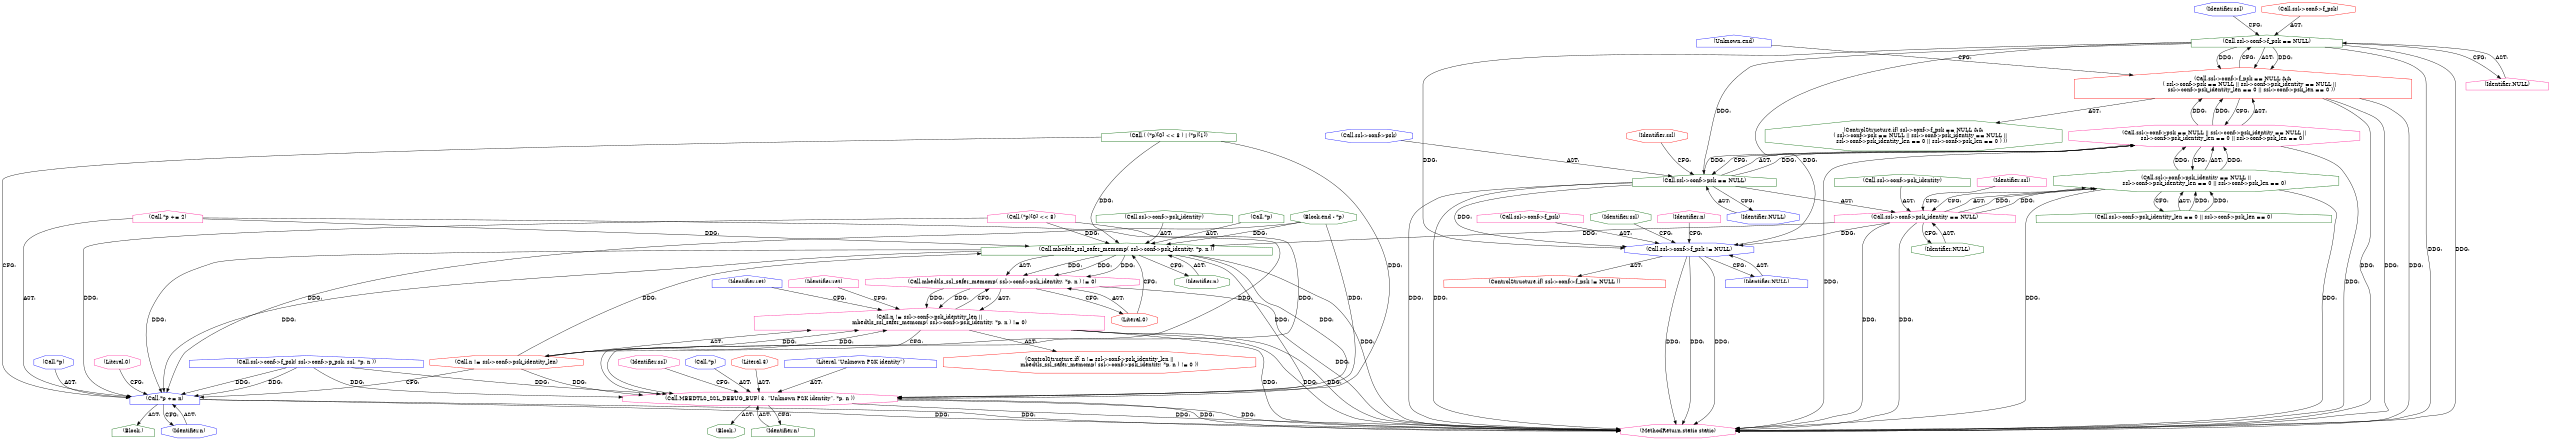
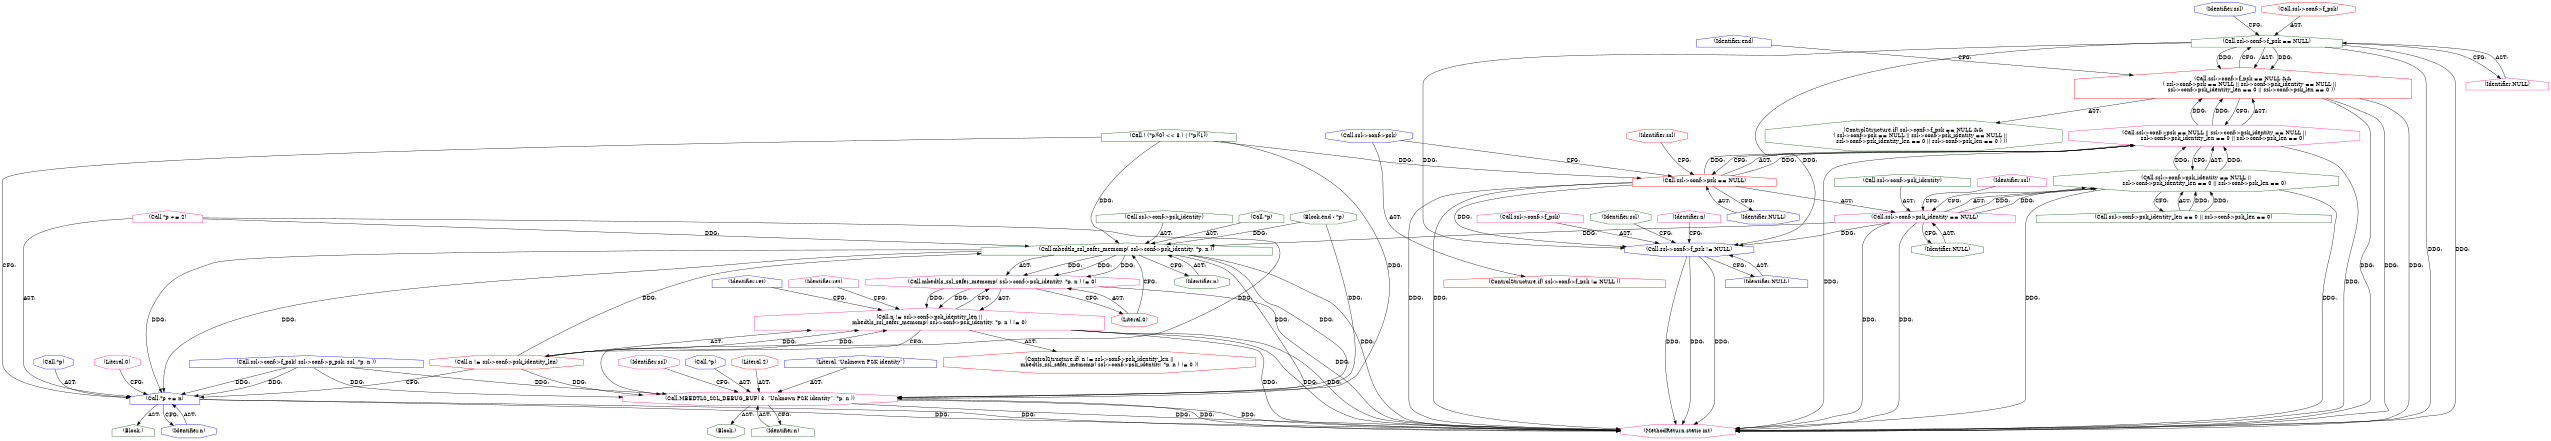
  digraph {
    node [color=darkgreen shape=house]
    n1 [label="(Call,ssl->conf->f_psk == NULL)"]
    n2 [color=red label="(Call,ssl->conf->f_psk == NULL &&\n        ( ssl->conf->psk == NULL || ssl->conf->psk_identity == NULL ||\n          ssl->conf->psk_identity_len == 0 || ssl->conf->psk_len == 0 ))"]
-   n3 [label="(Call,ssl->conf->psk == NULL)"]
+   n3 [color=red label="(Call,ssl->conf->psk == NULL)"]
    n4 [color=blue label="(Call,ssl->conf->f_psk != NULL)" shape=octagon]
-   n5 [color=deeppink label="(MethodReturn,static static)" shape=octagon]
+   n5 [color=deeppink label="(MethodReturn,static int)" shape=octagon]
    n6 [color=deeppink label="(Identifier,NULL)"]
    n7 [color=deeppink label="(Call,ssl->conf->psk == NULL || ssl->conf->psk_identity == NULL ||\n          ssl->conf->psk_identity_len == 0 || ssl->conf->psk_len == 0)" shape=octagon]
    n8 [label="(ControlStructure,if( ssl->conf->f_psk == NULL &&\n        ( ssl->conf->psk == NULL || ssl->conf->psk_identity == NULL ||\n          ssl->conf->psk_identity_len == 0 || ssl->conf->psk_len == 0 ) ))" shape=octagon]
    n9 [color=deeppink label="(Call,ssl->conf->psk_identity == NULL)"]
    n10 [color=blue label="(Identifier,NULL)" shape=octagon]
    n11 [color=blue label="(Identifier,NULL)"]
    n12 [color=red label="(ControlStructure,if( ssl->conf->f_psk != NULL ))"]
    n13 [label="(Call,ssl->conf->psk_identity == NULL ||\n          ssl->conf->psk_identity_len == 0 || ssl->conf->psk_len == 0)" shape=octagon]
    n14 [label="(Call,mbedtls_ssl_safer_memcmp( ssl->conf->psk_identity, *p, n ))"]
    n15 [label="(Identifier,NULL)" shape=octagon]
    n16 [label="(Call,ssl->conf->psk_identity_len == 0 || ssl->conf->psk_len == 0)"]
    n17 [color=deeppink label="(Call,mbedtls_ssl_safer_memcmp( ssl->conf->psk_identity, *p, n ) != 0)" shape=octagon]
    n18 [color=deeppink label="(Call,MBEDTLS_SSL_DEBUG_BUF( 3, \"Unknown PSK identity\", *p, n ))" shape=octagon]
    n19 [color=blue label="(Call,*p += n)"]
    n20 [label="(Identifier,n)" shape=octagon]
    n21 [color=deeppink label="(Call,n != ssl->conf->psk_identity_len ||\n            mbedtls_ssl_safer_memcmp( ssl->conf->psk_identity, *p, n ) != 0)"]
    n22 [color=red label="(Literal,0)" shape=octagon]
    n23 [label="(Block,)" shape=octagon]
    n24 [label="(Identifier,n)"]
    n25 [color=blue label="(Identifier,n)" shape=octagon]
    n26 [label="(Block,)"]
    n27 [color=red label="(ControlStructure,if( n != ssl->conf->psk_identity_len ||\n            mbedtls_ssl_safer_memcmp( ssl->conf->psk_identity, *p, n ) != 0 ))" shape=octagon]
    n28 [color=red label="(Call,n != ssl->conf->psk_identity_len)" shape=octagon]
    n29 [color=deeppink label="(Literal,0)" shape=octagon]
    n30 [label="(Block,end - *p)" shape=octagon]
    n31 [label="(Call,ssl->conf->psk_identity)"]
    n32 [label="(Call,ssl->conf->psk_identity)"]
    n33 [color=deeppink label="(Call,*p += 2)"]
    n34 [color=blue label="(Identifier,ret)"]
    n35 [color=blue label="(Call,ssl->conf->f_psk( ssl->conf->p_psk, ssl, *p, n ))"]
    n36 [color=deeppink label="(Call,ssl->conf->f_psk)"]
    n37 [label="(Identifier,ssl)" shape=octagon]
    n38 [color=deeppink label="(Identifier,ssl)"]
    n39 [color=deeppink label="(Identifier,ssl)" shape=octagon]
    n40 [color=blue label="(Identifier,ssl)" shape=octagon]
    n41 [color=blue label="(Call,*p)" shape=octagon]
    n42 [color=blue label="(Call,*p)" shape=octagon]
    n43 [color=red label="(Identifier,ssl)" shape=octagon]
    n44 [color=deeppink label="(Identifier,ret)"]
    n45 [color=blue label="(Call,ssl->conf->psk)" shape=octagon]
    n46 [label="(Call,*p)"]
    n47 [color=deeppink label="(Identifier,n)"]
-   n48 [color=deeppink label="(Call,(*p)[0] << 8)"]
-   n49 [color=red label="(Literal,3)" shape=octagon]
+   n49 [color=red label="(Literal,2)" shape=octagon]
    n50 [color=blue label="(Literal,\"Unknown PSK identity\")"]
    n51 [label="(Call,( (*p)[0] << 8 ) | (*p)[1])"]
    n52 [color=red label="(Call,ssl->conf->f_psk)" shape=octagon]
-   n53 [color=blue label="(Unknown,end)"]
+   n53 [color=blue label="(Identifier,end)"]
    n1 -> n2 [label="AST: "]
    n1 -> n2 [label="DDG: "]
    n1 -> n2 [label="DDG: "]
-   n1 -> n3 [label="DDG: "]
+   n51 -> n3 [label="DDG: "]
    n1 -> n4 [label="DDG: "]
    n1 -> n4 [label="DDG: "]
    n1 -> n5 [label="DDG: "]
    n1 -> n5 [label="DDG: "]
    n1 -> n6 [label="CFG: "]
    n2 -> n1 [label="CFG: "]
    n2 -> n5 [label="DDG: "]
    n2 -> n5 [label="DDG: "]
    n2 -> n5 [label="DDG: "]
    n2 -> n7 [label="CFG: "]
    n2 -> n8 [label="AST: "]
    n3 -> n4 [label="DDG: "]
    n3 -> n5 [label="DDG: "]
    n3 -> n5 [label="DDG: "]
    n3 -> n7 [label="AST: "]
    n3 -> n7 [label="DDG: "]
    n3 -> n7 [label="DDG: "]
    n3 -> n9 [label="AST: "]
    n3 -> n10 [label="CFG: "]
    n4 -> n5 [label="DDG: "]
    n4 -> n5 [label="DDG: "]
    n4 -> n5 [label="DDG: "]
    n4 -> n11 [label="CFG: "]
-   n4 -> n12 [label="AST: "]
+   n45 -> n12 [label="AST: "]
    n6 -> n1 [label="AST: "]
    n7 -> n2 [label="AST: "]
    n7 -> n2 [label="DDG: "]
    n7 -> n2 [label="DDG: "]
    n7 -> n3 [label="CFG: "]
    n7 -> n5 [label="DDG: "]
    n7 -> n5 [label="DDG: "]
    n7 -> n13 [label="CFG: "]
    n9 -> n4 [label="DDG: "]
    n9 -> n5 [label="DDG: "]
    n9 -> n5 [label="DDG: "]
    n9 -> n13 [label="AST: "]
    n9 -> n13 [label="DDG: "]
    n9 -> n13 [label="DDG: "]
    n9 -> n14 [label="DDG: "]
    n9 -> n15 [label="CFG: "]
    n10 -> n3 [label="AST: "]
    n11 -> n4 [label="AST: "]
    n13 -> n5 [label="DDG: "]
    n13 -> n5 [label="DDG: "]
    n13 -> n7 [label="AST: "]
    n13 -> n7 [label="DDG: "]
    n13 -> n7 [label="DDG: "]
    n13 -> n9 [label="CFG: "]
    n13 -> n16 [label="CFG: "]
    n14 -> n5 [label="DDG: "]
    n14 -> n17 [label="AST: "]
    n14 -> n17 [label="DDG: "]
    n14 -> n17 [label="DDG: "]
    n14 -> n17 [label="DDG: "]
    n14 -> n18 [label="DDG: "]
    n14 -> n18 [label="DDG: "]
    n14 -> n19 [label="DDG: "]
    n14 -> n19 [label="DDG: "]
    n14 -> n20 [label="CFG: "]
    n15 -> n9 [label="AST: "]
    n16 -> n13 [label="AST: "]
    n16 -> n13 [label="DDG: "]
    n16 -> n13 [label="DDG: "]
    n17 -> n5 [label="DDG: "]
    n17 -> n21 [label="AST: "]
    n17 -> n21 [label="DDG: "]
    n17 -> n21 [label="DDG: "]
    n17 -> n22 [label="CFG: "]
    n18 -> n5 [label="DDG: "]
    n18 -> n5 [label="DDG: "]
    n18 -> n5 [label="DDG: "]
    n18 -> n23 [label="AST: "]
    n18 -> n24 [label="CFG: "]
    n19 -> n5 [label="DDG: "]
    n19 -> n5 [label="DDG: "]
    n19 -> n25 [label="CFG: "]
    n19 -> n26 [label="AST: "]
    n20 -> n14 [label="AST: "]
    n21 -> n5 [label="DDG: "]
    n21 -> n5 [label="DDG: "]
    n21 -> n5 [label="DDG: "]
    n21 -> n17 [label="CFG: "]
    n21 -> n27 [label="AST: "]
    n21 -> n28 [label="CFG: "]
    n22 -> n14 [label="CFG: "]
    n22 -> n17 [label="AST: "]
    n24 -> n18 [label="AST: "]
    n25 -> n19 [label="AST: "]
    n28 -> n14 [label="DDG: "]
    n28 -> n18 [label="DDG: "]
    n28 -> n19 [label="CFG: "]
    n28 -> n21 [label="AST: "]
    n28 -> n21 [label="DDG: "]
    n28 -> n21 [label="DDG: "]
    n29 -> n19 [label="CFG: "]
    n30 -> n14 [label="DDG: "]
    n30 -> n18 [label="DDG: "]
-   n30 -> n19 [label="DDG: "]
    n31 -> n14 [label="AST: "]
    n32 -> n9 [label="AST: "]
    n33 -> n14 [label="DDG: "]
    n33 -> n18 [label="DDG: "]
    n33 -> n19 [label="AST: "]
    n34 -> n21 [label="CFG: "]
    n35 -> n18 [label="DDG: "]
    n35 -> n18 [label="DDG: "]
    n35 -> n19 [label="DDG: "]
    n35 -> n19 [label="DDG: "]
    n36 -> n4 [label="AST: "]
    n37 -> n4 [label="CFG: "]
    n38 -> n9 [label="CFG: "]
    n39 -> n18 [label="CFG: "]
    n40 -> n1 [label="CFG: "]
    n41 -> n18 [label="AST: "]
    n42 -> n19 [label="AST: "]
    n43 -> n3 [label="CFG: "]
    n44 -> n21 [label="CFG: "]
-   n45 -> n3 [label="AST: "]
+   n45 -> n3 [label="CFG: "]
    n46 -> n14 [label="AST: "]
    n47 -> n4 [label="CFG: "]
-   n48 -> n14 [label="DDG: "]
-   n48 -> n18 [label="DDG: "]
-   n48 -> n19 [label="DDG: "]
    n49 -> n18 [label="AST: "]
    n50 -> n18 [label="AST: "]
    n51 -> n14 [label="DDG: "]
    n51 -> n18 [label="DDG: "]
    n51 -> n19 [label="CFG: "]
    n52 -> n1 [label="AST: "]
    n53 -> n2 [label="CFG: "]
  }
